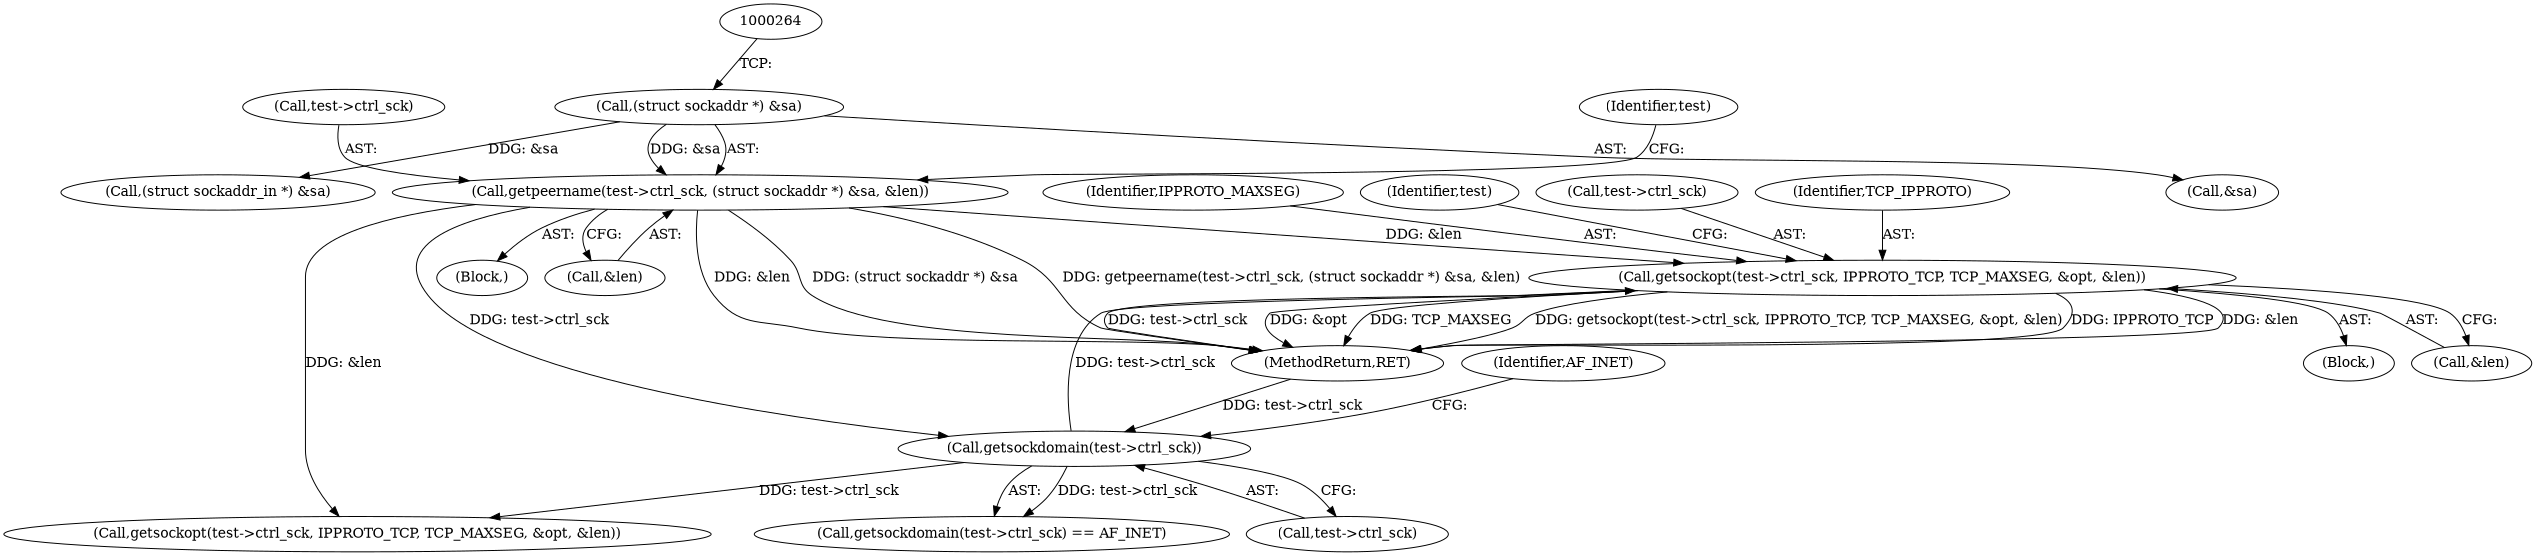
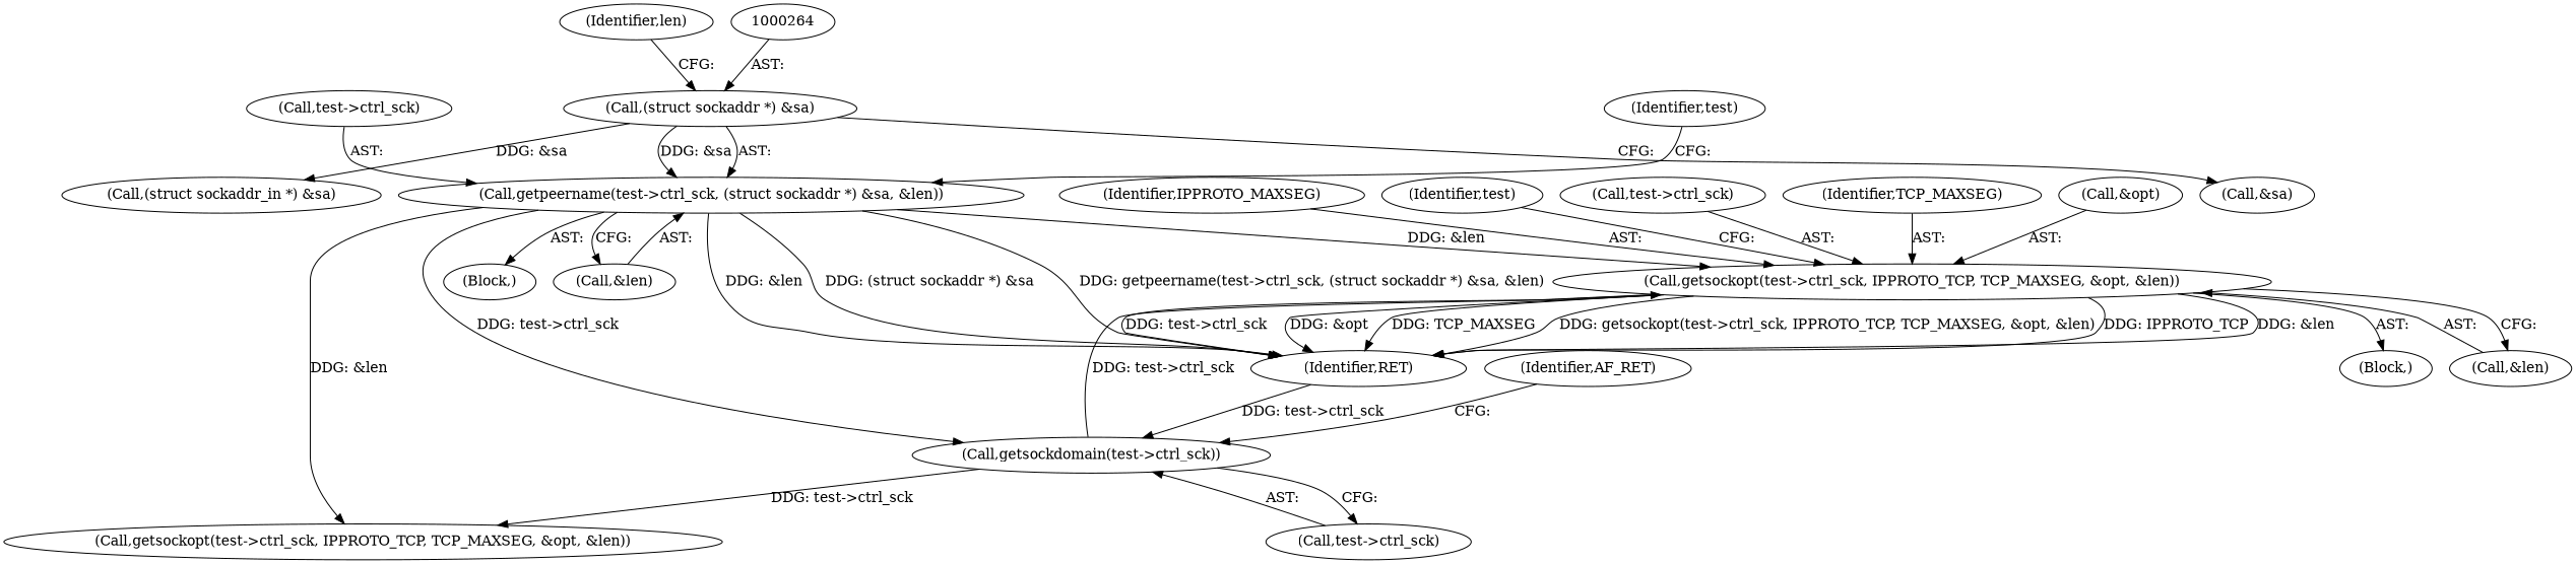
  digraph {
    n1 [label="(Call,getsockopt(test->ctrl_sck, IPPROTO_TCP, TCP_MAXSEG, &opt, &len))"]
-   n2 [label="(MethodReturn,RET)"]
+   n2 [label="(Identifier,RET)"]
    n3 [label="(Block,)"]
    n4 [label="(Call,&len)"]
    n5 [label="(Call,getsockdomain(test->ctrl_sck))"]
-   n6 [label="(Call,getsockdomain(test->ctrl_sck) == AF_INET)"]
    n7 [label="(Call,getsockopt(test->ctrl_sck, IPPROTO_TCP, TCP_MAXSEG, &opt, &len))"]
    n8 [label="(Call,test->ctrl_sck)"]
    n9 [label="(Call,getpeername(test->ctrl_sck, (struct sockaddr *) &sa, &len))"]
    n10 [label="(Block,)"]
    n11 [label="(Call,&len)"]
    n12 [label="(Call,(struct sockaddr *) &sa)"]
    n13 [label="(Call,(struct sockaddr_in *) &sa)"]
    n14 [label="(Call,&sa)"]
+   n15 [label="(Identifier,len)"]
    n16 [label="(Call,test->ctrl_sck)"]
-   n17 [label="(Identifier,TCP_IPPROTO)"]
+   n17 [label="(Identifier,TCP_MAXSEG)"]
    n18 [label="(Identifier,IPPROTO_MAXSEG)"]
+   n19 [label="(Call,&opt)"]
    n20 [label="(Identifier,test)"]
    n21 [label="(Identifier,test)"]
-   n22 [label="(Identifier,AF_INET)"]
+   n22 [label="(Identifier,AF_RET)"]
    n23 [label="(Call,test->ctrl_sck)"]
    n24 [label=1000264]
    n1 -> n2 [label="DDG: test->ctrl_sck"]
    n1 -> n2 [label="DDG: &opt"]
    n1 -> n2 [label="DDG: TCP_MAXSEG"]
    n1 -> n2 [label="DDG: getsockopt(test->ctrl_sck, IPPROTO_TCP, TCP_MAXSEG, &opt, &len)"]
    n1 -> n2 [label="DDG: IPPROTO_TCP"]
    n1 -> n2 [label="DDG: &len"]
    n1 -> n3 [label="AST: "]
    n1 -> n4 [label="CFG: "]
    n2 -> n5 [label="DDG: test->ctrl_sck"]
    n4 -> n1 [label="AST: "]
    n5 -> n1 [label="DDG: test->ctrl_sck"]
-   n5 -> n6 [label="AST: "]
-   n5 -> n6 [label="DDG: test->ctrl_sck"]
    n5 -> n7 [label="DDG: test->ctrl_sck"]
    n5 -> n8 [label="CFG: "]
    n8 -> n5 [label="AST: "]
    n9 -> n1 [label="DDG: &len"]
    n9 -> n2 [label="DDG: getpeername(test->ctrl_sck, (struct sockaddr *) &sa, &len)"]
    n9 -> n2 [label="DDG: &len"]
    n9 -> n2 [label="DDG: (struct sockaddr *) &sa"]
    n9 -> n5 [label="DDG: test->ctrl_sck"]
    n9 -> n7 [label="DDG: &len"]
    n9 -> n10 [label="AST: "]
    n9 -> n11 [label="CFG: "]
    n11 -> n9 [label="AST: "]
    n12 -> n9 [label="AST: "]
    n12 -> n9 [label="DDG: &sa"]
    n12 -> n13 [label="DDG: &sa"]
-   n12 -> n14 [label="AST: "]
+   n12 -> n14 [label="CFG: "]
+   n15 -> n12 [label="CFG: "]
    n16 -> n9 [label="AST: "]
    n17 -> n1 [label="AST: "]
    n18 -> n1 [label="AST: "]
+   n19 -> n1 [label="AST: "]
    n20 -> n1 [label="CFG: "]
    n21 -> n9 [label="CFG: "]
    n22 -> n5 [label="CFG: "]
    n23 -> n1 [label="AST: "]
-   n24 -> n12 [label="TCP: "]
+   n24 -> n12 [label="AST: "]
  }
